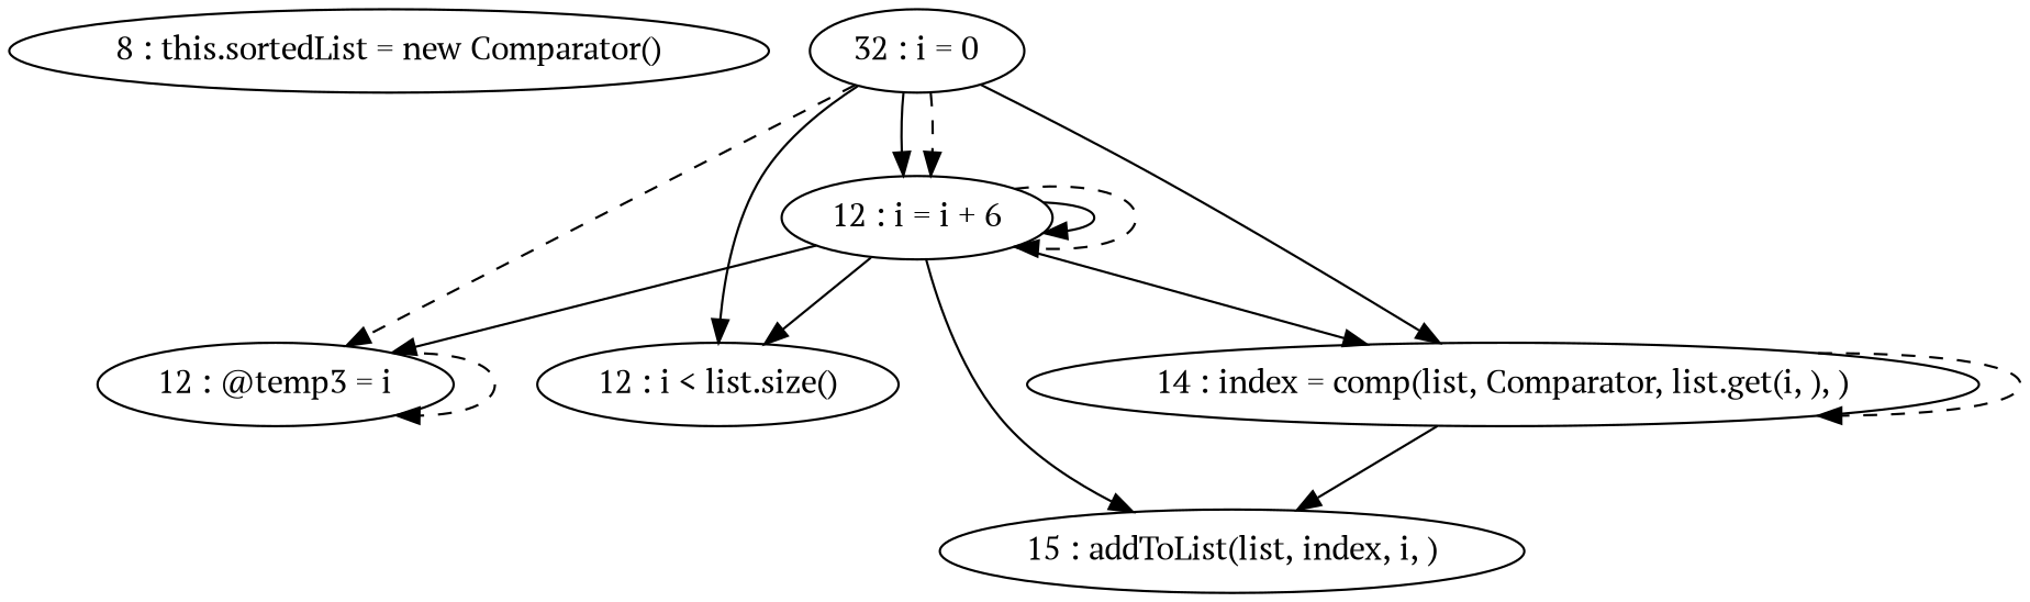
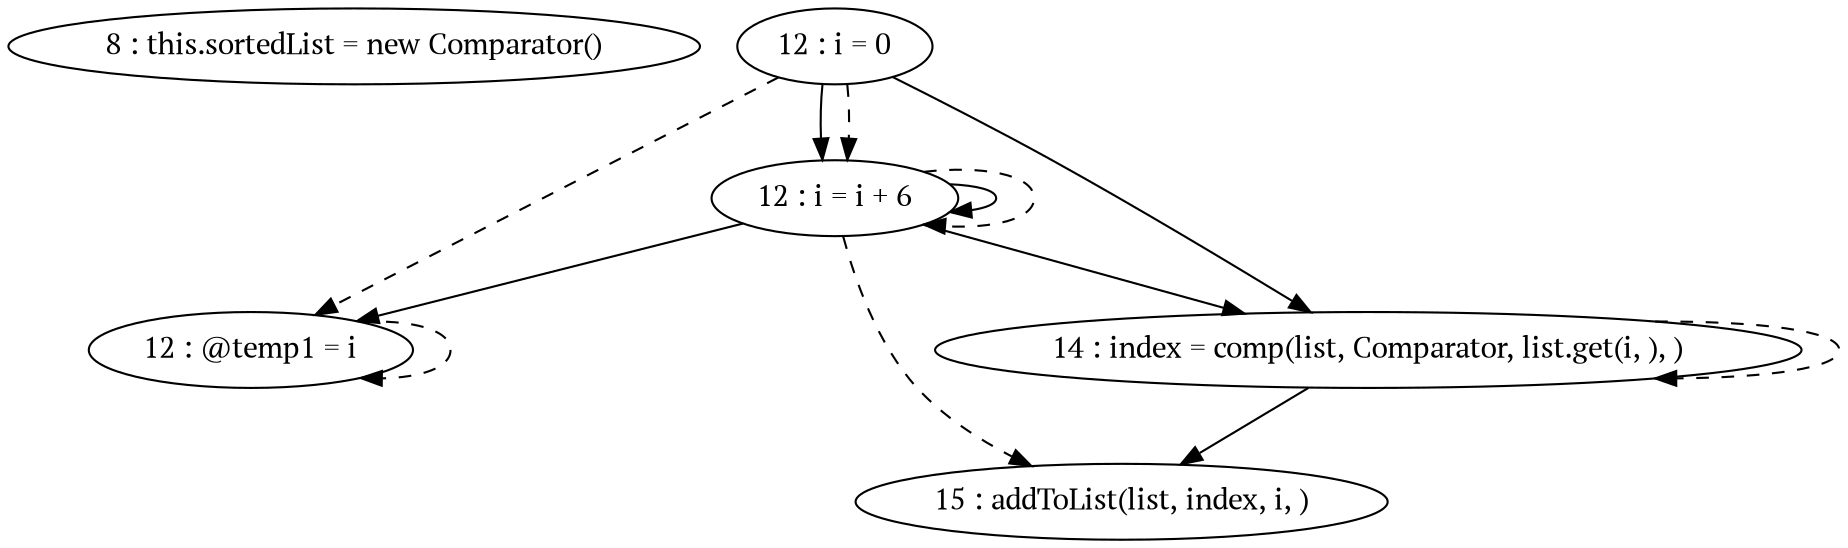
  digraph {
    fontname="PT Serif"
    node [fontname="PT Serif"]
    edge [fontname="PT Serif"]
    n1 [label="8 : this.sortedList = new Comparator()"]
-   "12 : i = 0" [label="32 : i = 0"]
-   "12 : @temp3 = i"
-   "12 : i < list.size()"
+   "12 : i = 0"
+   "12 : @temp3 = i" [label="12 : @temp1 = i"]
    n5 [label="12 : i = i + 6"]
    "14 : index = comp(list, Comparator, list.get(i, ), )"
    "15 : addToList(list, index, i, )"
    "12 : i = 0" -> "12 : @temp3 = i" [style=dashed]
-   "12 : i = 0" -> "12 : i < list.size()"
    "12 : i = 0" -> n5
    "12 : i = 0" -> n5 [style=dashed]
    "12 : i = 0" -> "14 : index = comp(list, Comparator, list.get(i, ), )"
    "12 : @temp3 = i" -> "12 : @temp3 = i" [style=dashed]
    n5 -> "12 : @temp3 = i"
-   n5 -> "12 : i < list.size()"
    n5 -> n5
    n5 -> n5 [style=dashed]
    n5 -> "14 : index = comp(list, Comparator, list.get(i, ), )"
-   n5 -> "15 : addToList(list, index, i, )"
+   n5 -> "15 : addToList(list, index, i, )" [style=dashed]
    "14 : index = comp(list, Comparator, list.get(i, ), )" -> "14 : index = comp(list, Comparator, list.get(i, ), )" [style=dashed]
    "14 : index = comp(list, Comparator, list.get(i, ), )" -> "15 : addToList(list, index, i, )"
  }
